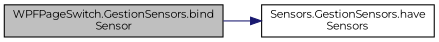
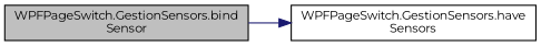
  digraph {
    rankdir=LR
    fontname=Montserrat
    node [color=black fontname=Montserrat fontsize=10 shape=record style=filled]
    n1 [fillcolor=grey75 fontcolor=black height=0.2 label="WPFPageSwitch.GestionSensors.bind\lSensor" width=0.4]
-   n2 [fillcolor=white height=0.2 label="Sensors.GestionSensors.have\lSensors" width=0.4]
+   n2 [fillcolor=white height=0.2 label="WPFPageSwitch.GestionSensors.have\lSensors" width=0.4]
    n1 -> n2 [color=midnightblue fontname=Montserrat fontsize=10 labelfontname=Helvetica labelfontsize=10 style=solid]
  }
